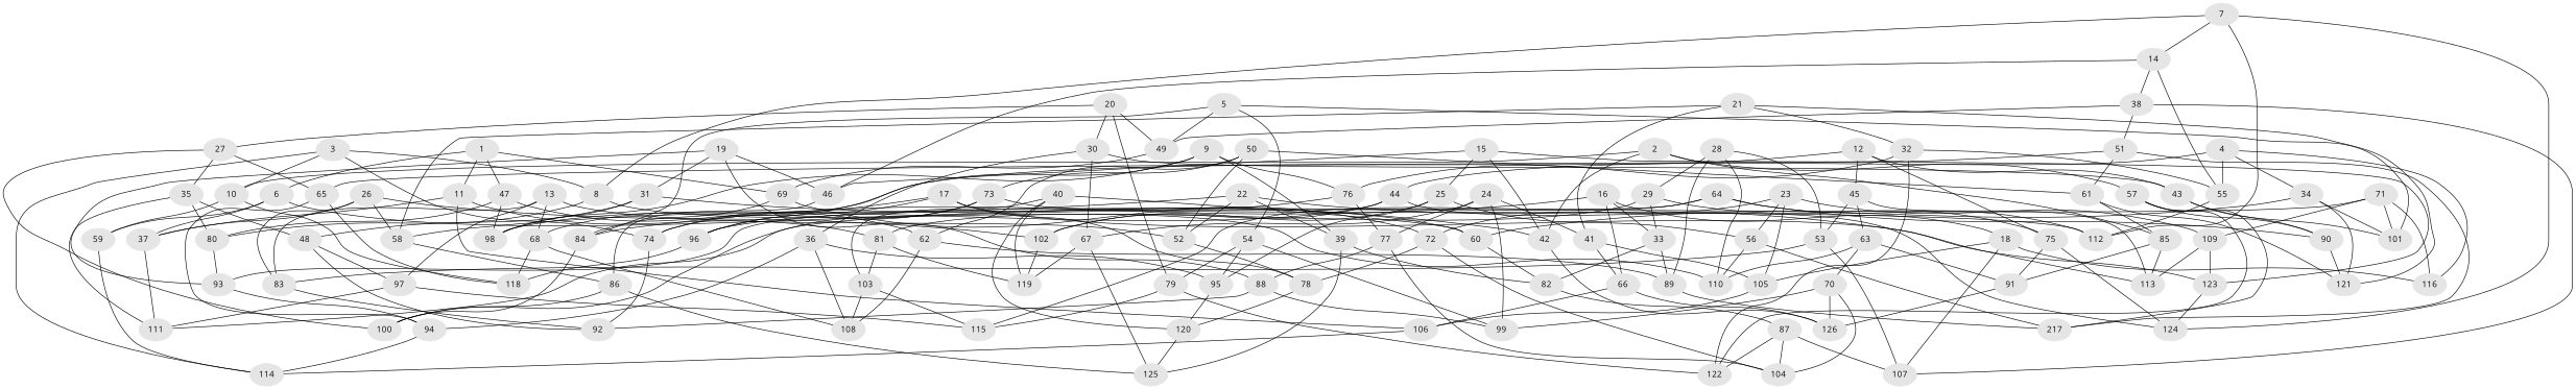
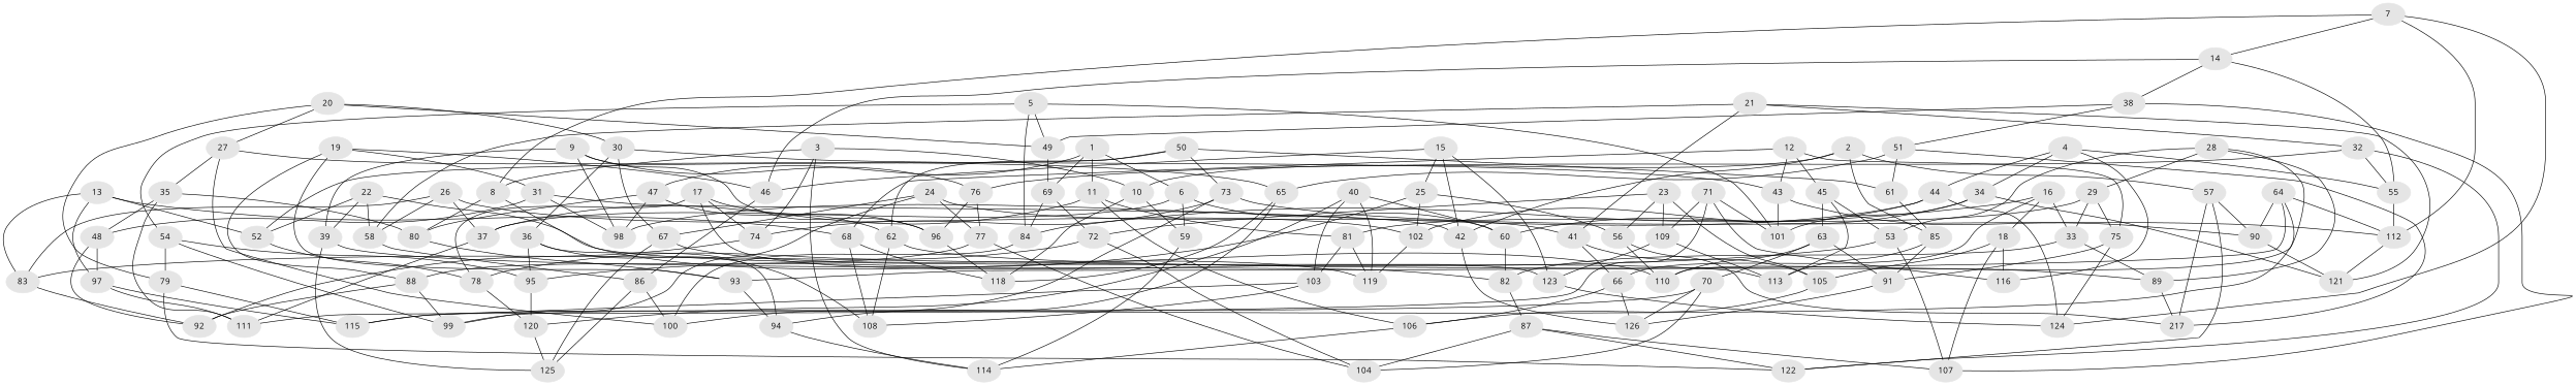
  graph {
    fontname="Open Sans"
    node [color=gray90 fontname="Open Sans" style=filled]
    edge [fontname="Open Sans"]
    1
    6
    11
    47
    69
    37
    59
    60
    81
    106
    80
    98
    62
    84
    72
    2
    10
    42
    57
    85
    118
    126
    122
    90
    n25 [label=217]
    113
    91
    3
    8
    74
    114
    110
    92
    4
    34
    44
    55
    116
    101
    121
    124
    102
    112
    5
    49
    54
    79
    99
    95
    100
    111
    82
    7
    14
    38
    46
    93
    9
    39
    76
    96
    125
    77
    103
    119
    12
    43
    45
    68
    75
    53
    63
    108
    13
    52
    83
    97
    78
    115
    107
    51
    86
    15
    25
    123
    56
    16
    18
    33
    66
    105
    89
    17
    120
    19
    31
    88
    48
    94
    20
    27
    30
    35
    65
    67
    36
    21
    32
    41
    58
    22
    23
    109
    104
    24
    26
    28
    29
    87
    61
    40
    70
    50
    73
    64
    71
    1 -- 6
    1 -- 11
    1 -- 47
    1 -- 69
    6 -- 37
    6 -- 59
    6 -- 60
    11 -- 37
    11 -- 81
    11 -- 106
    47 -- 80
    47 -- 98
    47 -- 62
    69 -- 84
    69 -- 72
    37 -- 111
    59 -- 114
    60 -- 82
    81 -- 103
    81 -- 119
    106 -- 114
    80 -- 93
    62 -- 108
    62 -- 89
    84 -- 100
    72 -- 78
    72 -- 104
    2 -- 10
    2 -- 42
    2 -- 57
    2 -- 85
    10 -- 59
    10 -- 118
    42 -- 126
    57 -- 122
    57 -- 90
    57 -- n25
    85 -- 113
    85 -- 91
    90 -- 121
    91 -- 126
    3 -- 10
    3 -- 8
    3 -- 74
    3 -- 114
    8 -- 80
    8 -- 110
    74 -- 92
    4 -- 34
    4 -- 44
    4 -- 55
    4 -- 116
    34 -- 60
    34 -- 101
    34 -- 121
    44 -- 98
    44 -- 124
    44 -- 102
    55 -- 112
    102 -- 119
    5 -- 84
    5 -- 101
    5 -- 49
    5 -- 54
    49 -- 69
    54 -- 79
    54 -- 99
    54 -- 95
    79 -- 122
    79 -- 115
    95 -- 120
    82 -- 87
    7 -- 8
    7 -- 124
    7 -- 112
    7 -- 14
    14 -- 55
    14 -- 38
    14 -- 46
    38 -- 49
    38 -- 107
    38 -- 51
    46 -- 86
    93 -- 94
    9 -- 98
    9 -- 39
    9 -- 76
    9 -- 96
    39 -- 82
    39 -- 125
    76 -- 96
    76 -- 77
    96 -- 118
    77 -- 88
    77 -- 104
    103 -- 108
    103 -- 115
    12 -- 43
    12 -- 45
    12 -- 68
    12 -- 75
    43 -- 90
    43 -- 101
    45 -- 113
    45 -- 53
    45 -- 63
    68 -- 118
    68 -- 108
    75 -- 91
    75 -- 124
    53 -- 83
    53 -- 107
    63 -- 91
    63 -- 110
    63 -- 70
    13 -- 68
    13 -- 52
    13 -- 83
    13 -- 97
    52 -- 78
    83 -- 92
    97 -- 111
    97 -- 115
    78 -- 120
    51 -- n25
    51 -- 65
    51 -- 61
    86 -- 100
    86 -- 125
    15 -- 42
    15 -- 46
    15 -- 25
    15 -- 123
    25 -- 102
    25 -- 95
    25 -- 56
    123 -- 124
    56 -- n25
    56 -- 110
    16 -- 84
    16 -- 18
    16 -- 33
    16 -- 66
    18 -- 116
    18 -- 107
    18 -- 105
    33 -- 82
    33 -- 89
    66 -- 106
    66 -- 126
    105 -- 106
    89 -- n25
    17 -- 74
    17 -- 96
    17 -- 78
    17 -- 123
    120 -- 125
    19 -- 46
    19 -- 93
    19 -- 31
    19 -- 88
    31 -- 98
    31 -- 42
    31 -- 48
    88 -- 92
    88 -- 99
    48 -- 92
    48 -- 97
    94 -- 114
    20 -- 49
    20 -- 79
    20 -- 27
    20 -- 30
    27 -- 100
    27 -- 35
    27 -- 65
    30 -- 43
    30 -- 67
    30 -- 36
    35 -- 80
    35 -- 111
    35 -- 48
    65 -- 118
    65 -- 94
    67 -- 125
    67 -- 119
    36 -- 95
    36 -- 108
    36 -- 94
    21 -- 121
    21 -- 32
    21 -- 41
    21 -- 58
    32 -- 122
    32 -- 55
    32 -- 76
    41 -- 66
    41 -- 105
    58 -- 86
    22 -- 113
    22 -- 39
    22 -- 52
    22 -- 58
    23 -- 72
    23 -- 56
    23 -- 105
    23 -- 109
    109 -- 113
    109 -- 123
    24 -- 99
    24 -- 77
    24 -- 67
    24 -- 41
    26 -- 37
    26 -- 102
    26 -- 83
    26 -- 58
    28 -- 110
    28 -- 53
    28 -- 89
    28 -- 29
    29 -- 81
    29 -- 75
    29 -- 33
    87 -- 122
    87 -- 107
    87 -- 104
    61 -- 85
-   61 -- 121
+   112 -- 121
    40 -- 60
    40 -- 103
    40 -- 119
    40 -- 120
    70 -- 126
    70 -- 99
    70 -- 104
    50 -- 62
    50 -- 52
    50 -- 61
    50 -- 73
    73 -- 74
    73 -- 112
    73 -- 100
    64 -- 90
    64 -- 112
    64 -- 93
    64 -- 115
    71 -- 116
    71 -- 101
    71 -- 111
    71 -- 109
  }
